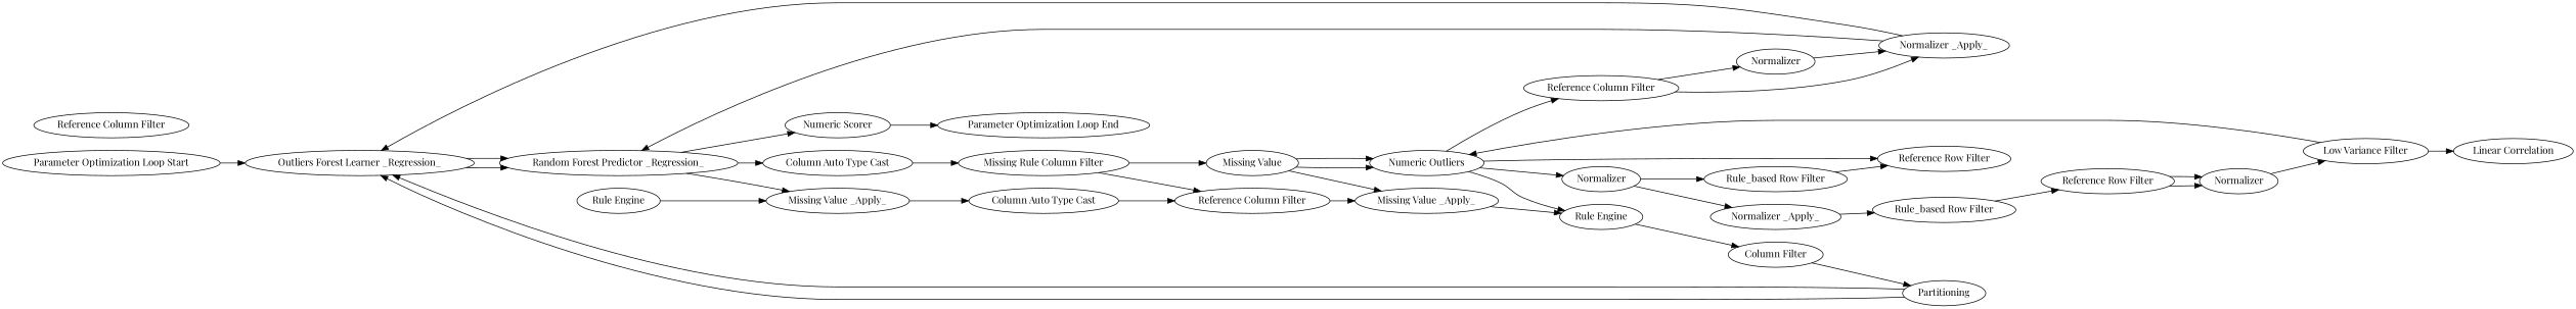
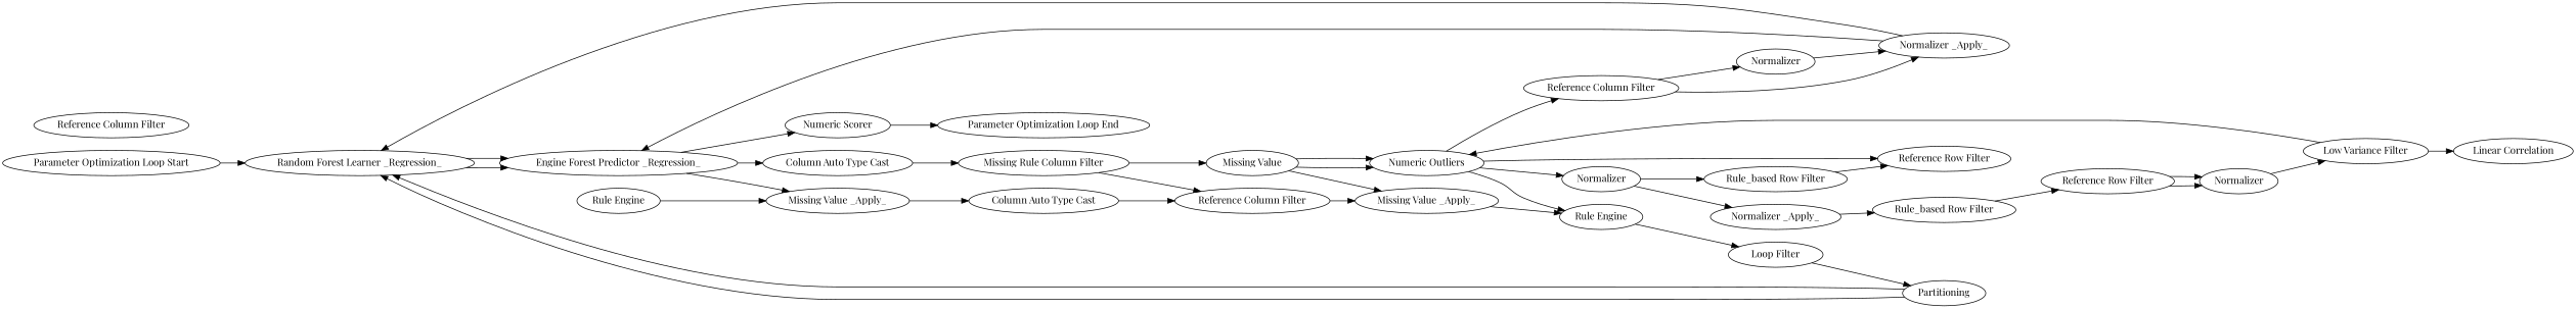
  digraph {
    fontname="Playfair Display"
    rankdir=LR
    node [fontname="Playfair Display"]
    edge [fontname="Playfair Display"]
    n1 [label="Parameter Optimization Loop Start"]
-   n2 [label="Outliers Forest Learner _Regression_"]
-   n3 [label="Random Forest Predictor _Regression_"]
+   n2 [label="Random Forest Learner _Regression_"]
+   n3 [label="Engine Forest Predictor _Regression_"]
    n4 [label="Parameter Optimization Loop End"]
    n5 [label="Missing Value _Apply_"]
    n6 [label="Rule Engine"]
-   n7 [label="Column Filter"]
+   n7 [label="Loop Filter"]
    n8 [label=Partitioning]
    n9 [label=Normalizer]
    n10 [label="Normalizer _Apply_"]
    n11 [label="Missing Value _Apply_"]
    n12 [label="Column Auto Type Cast"]
    n13 [label="Numeric Scorer"]
    n14 [label="Rule Engine"]
    n15 [label="Column Auto Type Cast"]
    n16 [label="Reference Column Filter"]
    n17 [label="Missing Rule Column Filter"]
    n18 [label="Missing Value"]
    n19 [label="Numeric Outliers"]
    n20 [label="Reference Column Filter"]
    n21 [label=Normalizer]
    n22 [label="Reference Row Filter"]
    n23 [label="Low Variance Filter"]
    n24 [label="Linear Correlation"]
    n25 [label="Rule_based Row Filter"]
    n26 [label="Normalizer _Apply_"]
    n27 [label="Reference Column Filter"]
    n28 [label=Normalizer]
    n29 [label="Rule_based Row Filter"]
    n30 [label="Reference Row Filter"]
    n1 -> n2
    n2 -> n3
    n2 -> n3
    n3 -> n11
    n3 -> n12
    n3 -> n13
    n5 -> n6
    n6 -> n7
    n7 -> n8
    n8 -> n2
    n8 -> n2
    n9 -> n10
    n10 -> n2
    n10 -> n3
    n11 -> n15
    n12 -> n17
    n13 -> n4
    n14 -> n11
    n15 -> n16
    n16 -> n5
    n17 -> n16
    n17 -> n18
    n18 -> n5
    n18 -> n19
    n18 -> n19
    n19 -> n6
    n19 -> n20
    n19 -> n21
    n19 -> n22
    n20 -> n9
    n20 -> n10
    n21 -> n25
    n21 -> n26
    n23 -> n19
    n23 -> n24
    n25 -> n22
    n26 -> n29
    n28 -> n23
    n29 -> n30
    n30 -> n28
    n30 -> n28
  }
